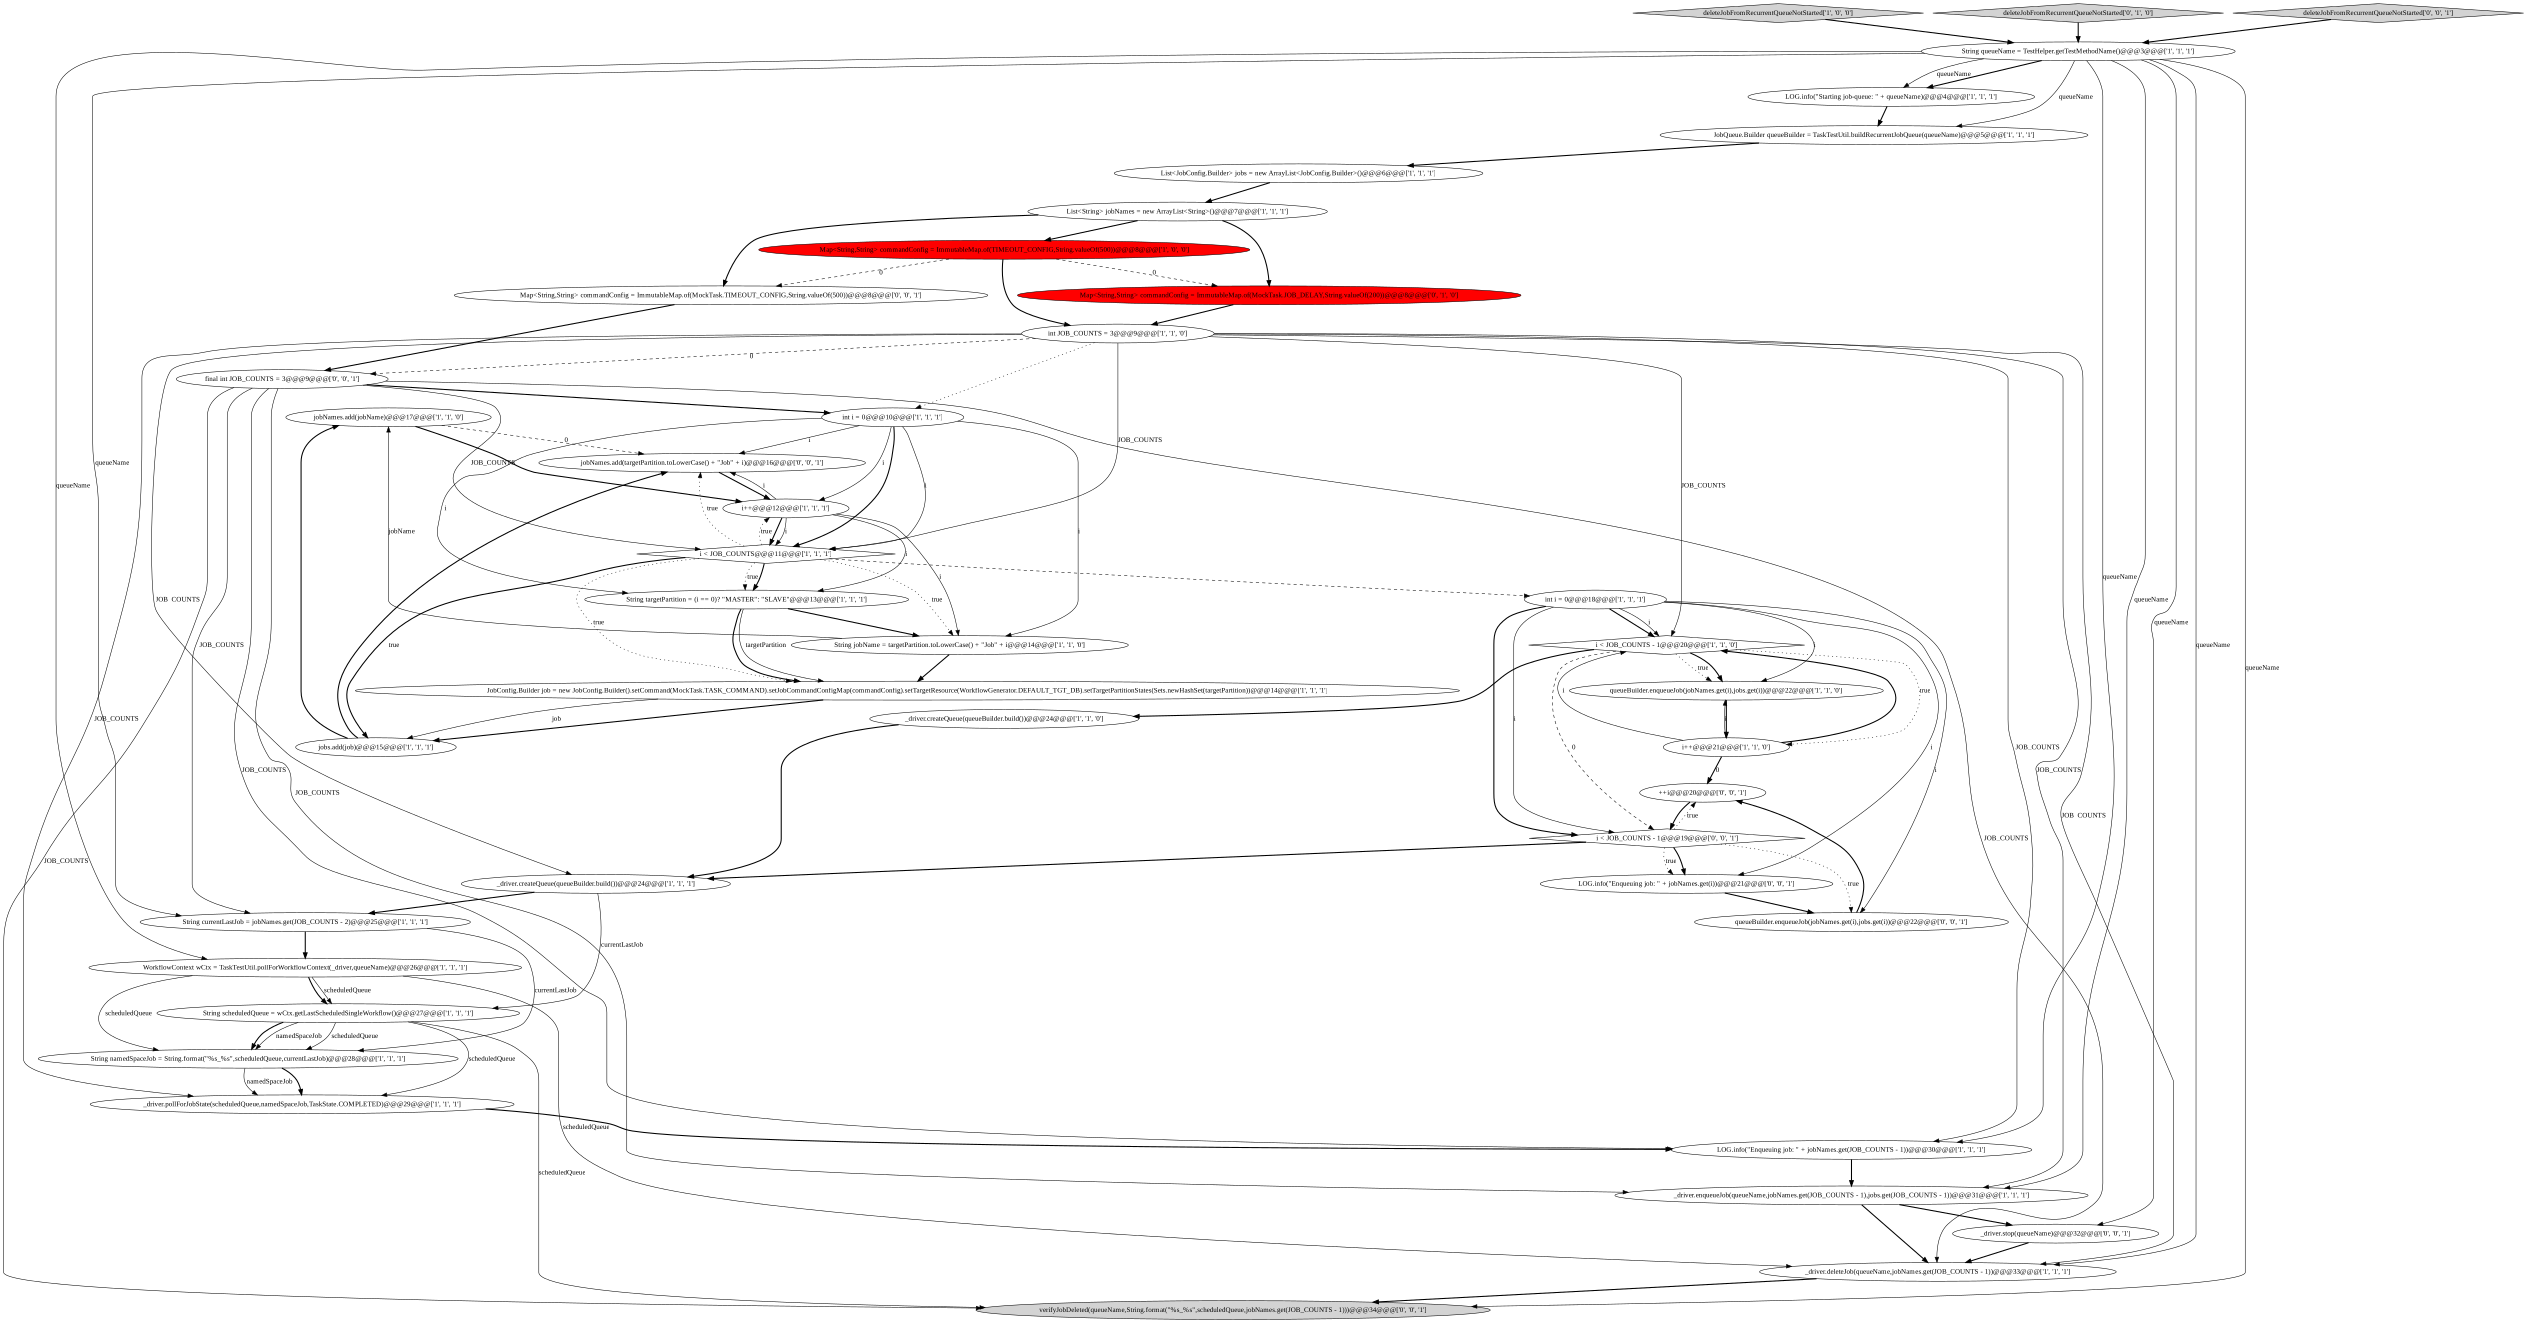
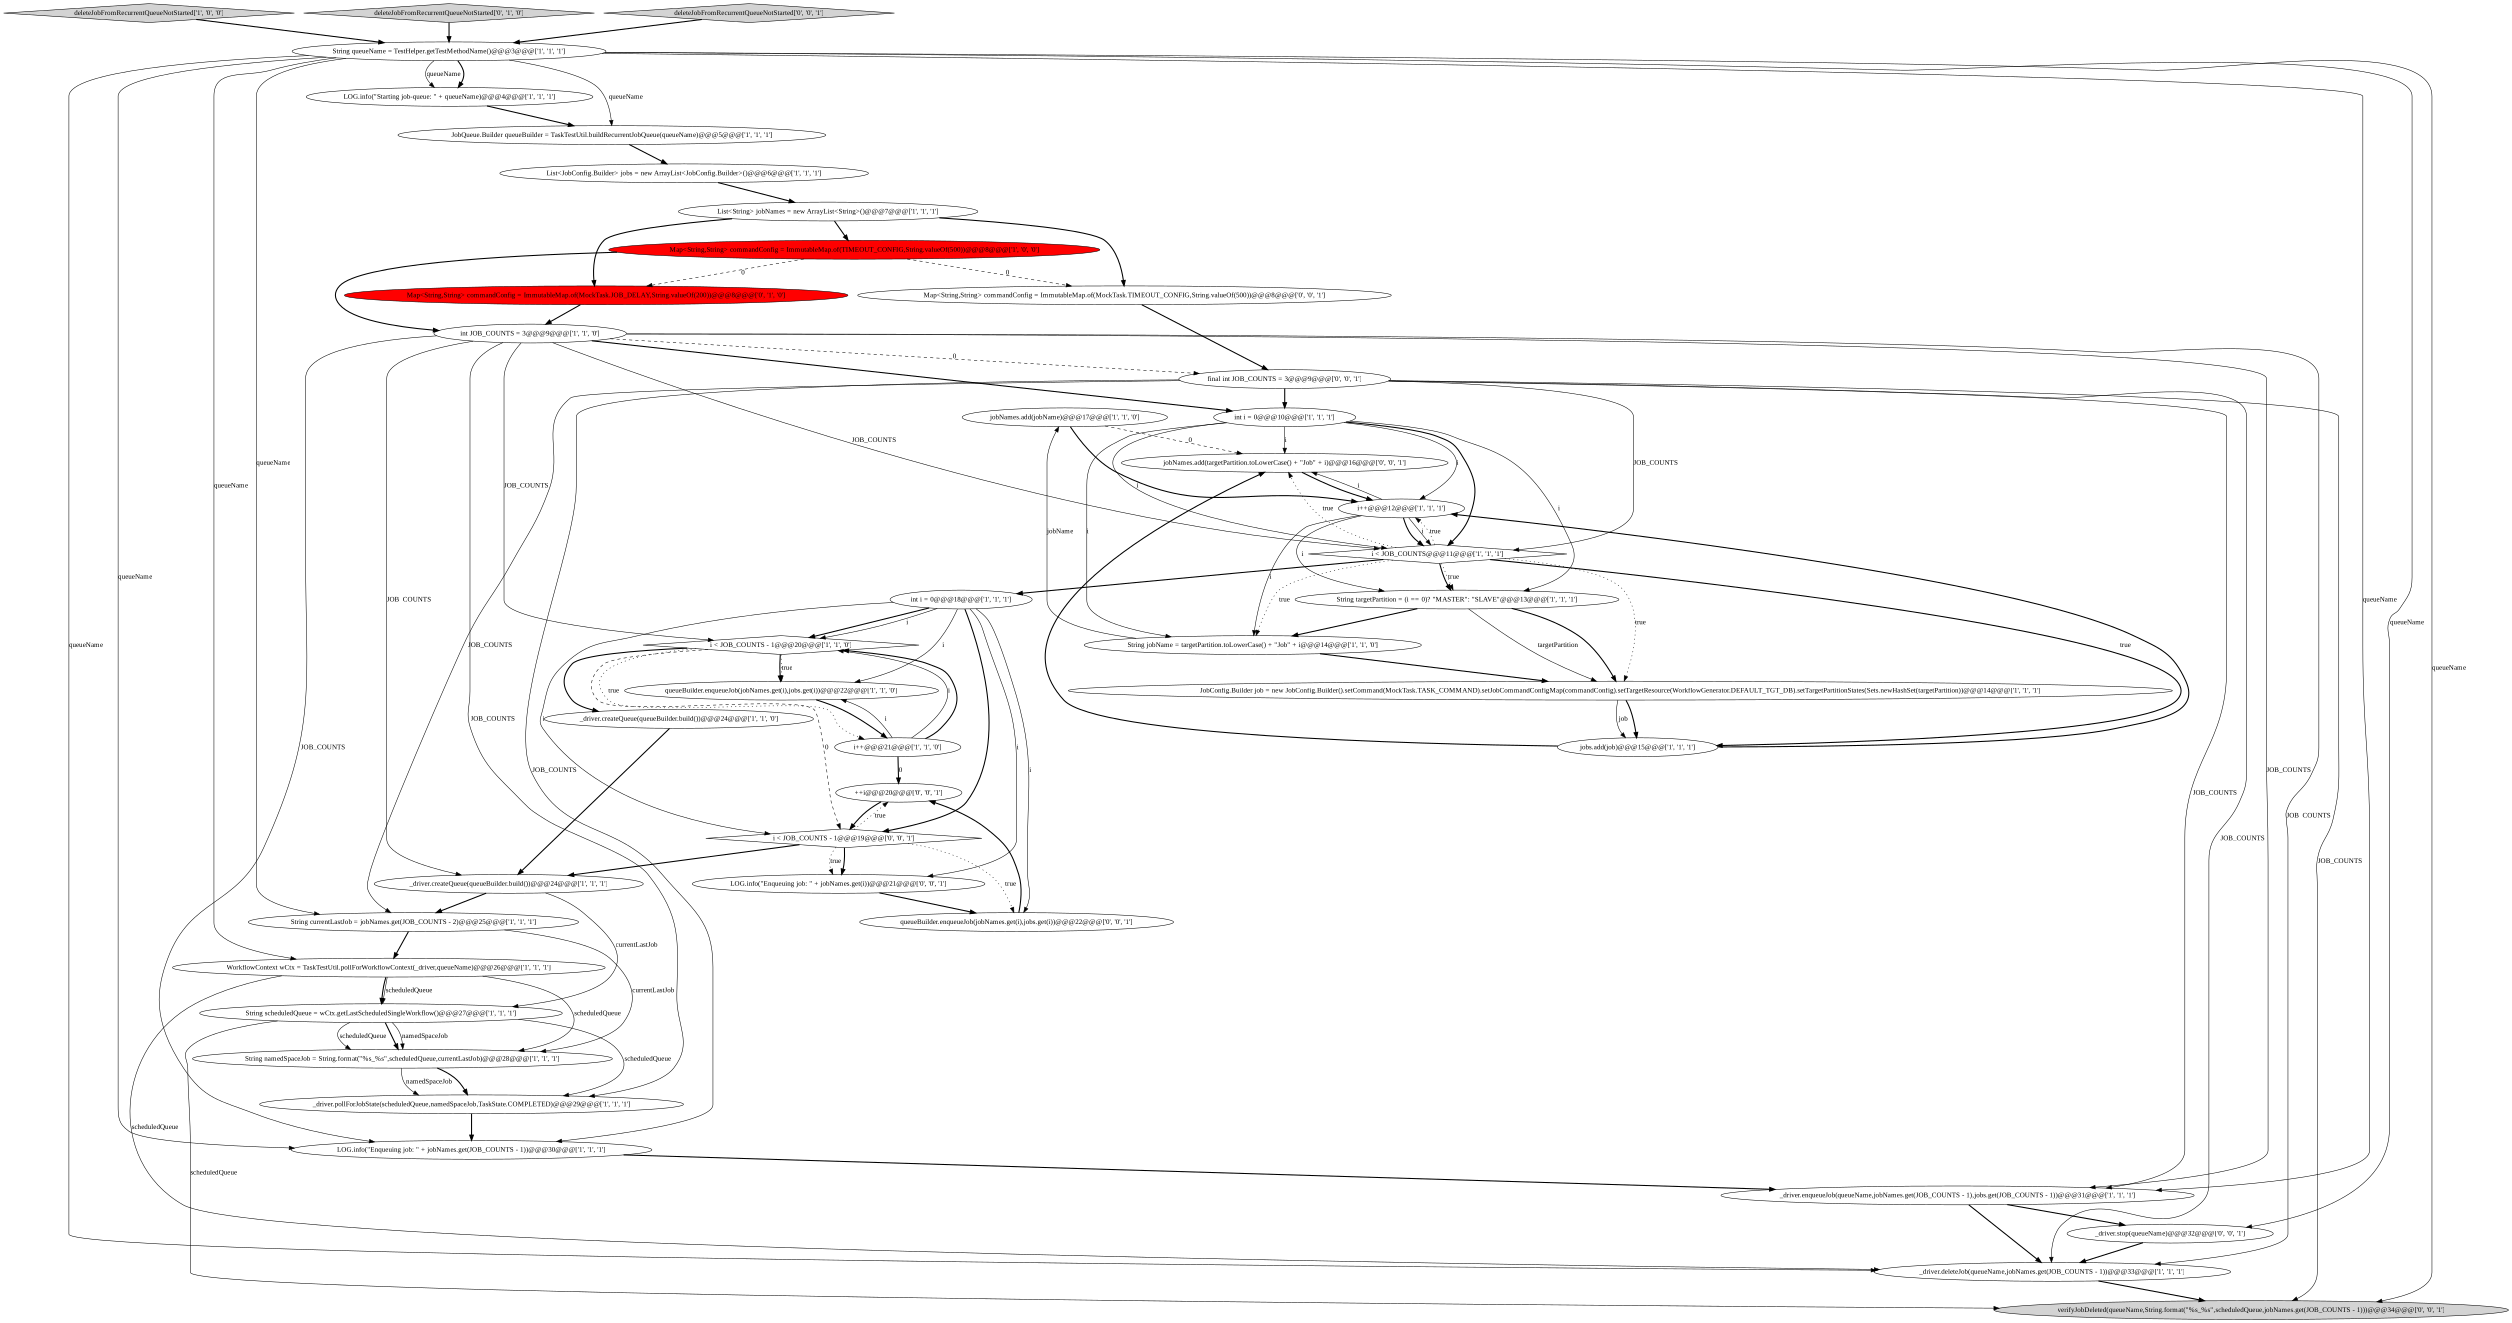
  digraph {
    fontname="Liberation Serif"
    node [fillcolor=white fontname="Liberation Serif" shape=ellipse style=filled]
    edge [fontname="Liberation Serif" style=bold]
    n1 [label="jobNames.add(jobName)@@@17@@@['1', '1', '0']"]
    n2 [label="jobNames.add(targetPartition.toLowerCase() + \"Job\" + i)@@@16@@@['0', '0', '1']"]
    n3 [label="i++@@@12@@@['1', '1', '1']"]
    n4 [label="i < JOB_COUNTS@@@11@@@['1', '1', '1']" shape=diamond]
    n5 [label="String targetPartition = (i == 0)? \"MASTER\": \"SLAVE\"@@@13@@@['1', '1', '1']"]
    n6 [label="String jobName = targetPartition.toLowerCase() + \"Job\" + i@@@14@@@['1', '1', '0']"]
    n7 [label="String queueName = TestHelper.getTestMethodName()@@@3@@@['1', '1', '1']"]
    n8 [label="LOG.info(\"Starting job-queue: \" + queueName)@@@4@@@['1', '1', '1']"]
    n9 [label="String currentLastJob = jobNames.get(JOB_COUNTS - 2)@@@25@@@['1', '1', '1']"]
    n10 [label="_driver.deleteJob(queueName,jobNames.get(JOB_COUNTS - 1))@@@33@@@['1', '1', '1']"]
    n11 [label="LOG.info(\"Enqueuing job: \" + jobNames.get(JOB_COUNTS - 1))@@@30@@@['1', '1', '1']"]
    n12 [label="WorkflowContext wCtx = TaskTestUtil.pollForWorkflowContext(_driver,queueName)@@@26@@@['1', '1', '1']"]
    n13 [label="JobQueue.Builder queueBuilder = TaskTestUtil.buildRecurrentJobQueue(queueName)@@@5@@@['1', '1', '1']"]
    n14 [fillcolor=lightgray label="verifyJobDeleted(queueName,String.format(\"%s_%s\",scheduledQueue,jobNames.get(JOB_COUNTS - 1)))@@@34@@@['0', '0', '1']"]
    n15 [label="_driver.stop(queueName)@@@32@@@['0', '0', '1']"]
    n16 [label="_driver.enqueueJob(queueName,jobNames.get(JOB_COUNTS - 1),jobs.get(JOB_COUNTS - 1))@@@31@@@['1', '1', '1']"]
    n17 [label="String namedSpaceJob = String.format(\"%s_%s\",scheduledQueue,currentLastJob)@@@28@@@['1', '1', '1']"]
    n18 [label="String scheduledQueue = wCtx.getLastScheduledSingleWorkflow()@@@27@@@['1', '1', '1']"]
    n19 [label="List<JobConfig.Builder> jobs = new ArrayList<JobConfig.Builder>()@@@6@@@['1', '1', '1']"]
    n20 [label="_driver.pollForJobState(scheduledQueue,namedSpaceJob,TaskState.COMPLETED)@@@29@@@['1', '1', '1']"]
    n21 [label="Map<String,String> commandConfig = ImmutableMap.of(MockTask.TIMEOUT_CONFIG,String.valueOf(500))@@@8@@@['0', '0', '1']"]
    n22 [label="final int JOB_COUNTS = 3@@@9@@@['0', '0', '1']"]
    n23 [label="int i = 0@@@10@@@['1', '1', '1']"]
    n24 [fillcolor=red label="Map<String,String> commandConfig = ImmutableMap.of(TIMEOUT_CONFIG,String.valueOf(500))@@@8@@@['1', '0', '0']"]
    n25 [label="int JOB_COUNTS = 3@@@9@@@['1', '1', '0']"]
    n26 [fillcolor=red label="Map<String,String> commandConfig = ImmutableMap.of(MockTask.JOB_DELAY,String.valueOf(200))@@@8@@@['0', '1', '0']"]
    n27 [label="_driver.createQueue(queueBuilder.build())@@@24@@@['1', '1', '1']"]
    n28 [label="i < JOB_COUNTS - 1@@@20@@@['1', '1', '0']" shape=diamond]
    n29 [label="JobConfig.Builder job = new JobConfig.Builder().setCommand(MockTask.TASK_COMMAND).setJobCommandConfigMap(commandConfig).setTargetResource(WorkflowGenerator.DEFAULT_TGT_DB).setTargetPartitionStates(Sets.newHashSet(targetPartition))@@@14@@@['1', '1', '1']"]
    n30 [label="jobs.add(job)@@@15@@@['1', '1', '1']"]
    n31 [label="int i = 0@@@18@@@['1', '1', '1']"]
    n32 [label="queueBuilder.enqueueJob(jobNames.get(i),jobs.get(i))@@@22@@@['1', '1', '0']"]
    n33 [label="i < JOB_COUNTS - 1@@@19@@@['0', '0', '1']" shape=diamond]
    n34 [label="queueBuilder.enqueueJob(jobNames.get(i),jobs.get(i))@@@22@@@['0', '0', '1']"]
    n35 [label="LOG.info(\"Enqueuing job: \" + jobNames.get(i))@@@21@@@['0', '0', '1']"]
    n36 [label="i++@@@21@@@['1', '1', '0']"]
    n37 [label="++i@@@20@@@['0', '0', '1']"]
    n38 [fillcolor=lightgray label="deleteJobFromRecurrentQueueNotStarted['1', '0', '0']" shape=diamond]
    n39 [label="_driver.createQueue(queueBuilder.build())@@@24@@@['1', '1', '0']"]
    n40 [label="List<String> jobNames = new ArrayList<String>()@@@7@@@['1', '1', '1']"]
    n41 [fillcolor=lightgray label="deleteJobFromRecurrentQueueNotStarted['0', '1', '0']" shape=diamond]
    n42 [fillcolor=lightgray label="deleteJobFromRecurrentQueueNotStarted['0', '0', '1']" shape=diamond]
    n1 -> n2 [label=0 style=dashed]
    n1 -> n3
    n2 -> n3
    n3 -> n2 [label=i style=solid]
    n3 -> n4
    n3 -> n4 [label=i style=solid]
    n3 -> n5 [label=i style=solid]
    n3 -> n6 [label=i style=solid]
    n4 -> n2 [label=true style=dotted]
    n4 -> n3 [label=true style=dotted]
    n4 -> n5 [label=true style=dotted]
    n4 -> n5
    n4 -> n6 [label=true style=dotted]
    n4 -> n29 [label=true style=dotted]
    n4 -> n30 [label=true]
-   n4 -> n31 [style=dashed]
+   n4 -> n31
    n5 -> n6
    n5 -> n29 [label=targetPartition style=solid]
    n5 -> n29
    n6 -> n1 [label=jobName style=solid]
    n6 -> n29
    n7 -> n8
    n7 -> n8 [label=queueName style=solid]
    n7 -> n9 [label=queueName style=solid]
    n7 -> n10 [label=queueName style=solid]
    n7 -> n11 [label=queueName style=solid]
    n7 -> n12 [label=queueName style=solid]
    n7 -> n13 [label=queueName style=solid]
    n7 -> n14 [label=queueName style=solid]
    n7 -> n15 [label=queueName style=solid]
    n7 -> n16 [label=queueName style=solid]
    n8 -> n13
    n9 -> n12
    n9 -> n17 [label=currentLastJob style=solid]
    n10 -> n14
    n11 -> n16
    n12 -> n10 [label=scheduledQueue style=solid]
    n12 -> n17 [label=scheduledQueue style=solid]
    n12 -> n18 [label=scheduledQueue style=solid]
    n12 -> n18
    n13 -> n19
    n15 -> n10
    n16 -> n10
    n16 -> n15
    n17 -> n20
    n17 -> n20 [label=namedSpaceJob style=solid]
    n18 -> n14 [label=scheduledQueue style=solid]
    n18 -> n17 [label=scheduledQueue style=solid]
    n18 -> n17
    n18 -> n17 [label=namedSpaceJob style=solid]
    n18 -> n20 [label=scheduledQueue style=solid]
    n19 -> n40
    n20 -> n11
    n21 -> n22
    n22 -> n4 [label=JOB_COUNTS style=solid]
    n22 -> n9 [label=JOB_COUNTS style=solid]
    n22 -> n10 [label=JOB_COUNTS style=solid]
    n22 -> n11 [label=JOB_COUNTS style=solid]
    n22 -> n14 [label=JOB_COUNTS style=solid]
    n22 -> n16 [label=JOB_COUNTS style=solid]
    n22 -> n23
    n23 -> n2 [label=i style=solid]
    n23 -> n3 [label=i style=solid]
    n23 -> n4 [label=i style=solid]
    n23 -> n4
    n23 -> n5 [label=i style=solid]
    n23 -> n6 [label=i style=solid]
    n24 -> n21 [label=0 style=dashed]
    n24 -> n25
    n24 -> n26 [label=0 style=dashed]
    n25 -> n4 [label=JOB_COUNTS style=solid]
    n25 -> n10 [label=JOB_COUNTS style=solid]
    n25 -> n11 [label=JOB_COUNTS style=solid]
    n25 -> n16 [label=JOB_COUNTS style=solid]
    n25 -> n20 [label=JOB_COUNTS style=solid]
    n25 -> n22 [label=0 style=dashed]
-   n25 -> n23 [style=dotted]
+   n25 -> n23
    n25 -> n27 [label=JOB_COUNTS style=solid]
    n25 -> n28 [label=JOB_COUNTS style=solid]
    n26 -> n25
    n27 -> n9
    n27 -> n18 [label=currentLastJob style=solid]
    n28 -> n32 [label=true style=dotted]
    n28 -> n32
    n28 -> n33 [label=0 style=dashed]
    n28 -> n36 [label=true style=dotted]
    n28 -> n39
    n29 -> n30
    n29 -> n30 [label=job style=solid]
-   n30 -> n1
+   n30 -> n3
    n30 -> n2
    n31 -> n28
    n31 -> n28 [label=i style=solid]
    n31 -> n32 [label=i style=solid]
    n31 -> n33
    n31 -> n33 [label=i style=solid]
    n31 -> n34 [label=i style=solid]
    n31 -> n35 [label=i style=solid]
    n32 -> n36
    n33 -> n27
    n33 -> n34 [label=true style=dotted]
    n33 -> n35
    n33 -> n35 [label=true style=dotted]
    n33 -> n37 [label=true style=dotted]
    n34 -> n37
    n35 -> n34
    n36 -> n28 [label=i style=solid]
    n36 -> n28
    n36 -> n32 [label=i style=solid]
    n36 -> n37 [label=0]
    n37 -> n33
    n38 -> n7
    n39 -> n27
    n40 -> n21
    n40 -> n24
    n40 -> n26
    n41 -> n7
    n42 -> n7
  }
